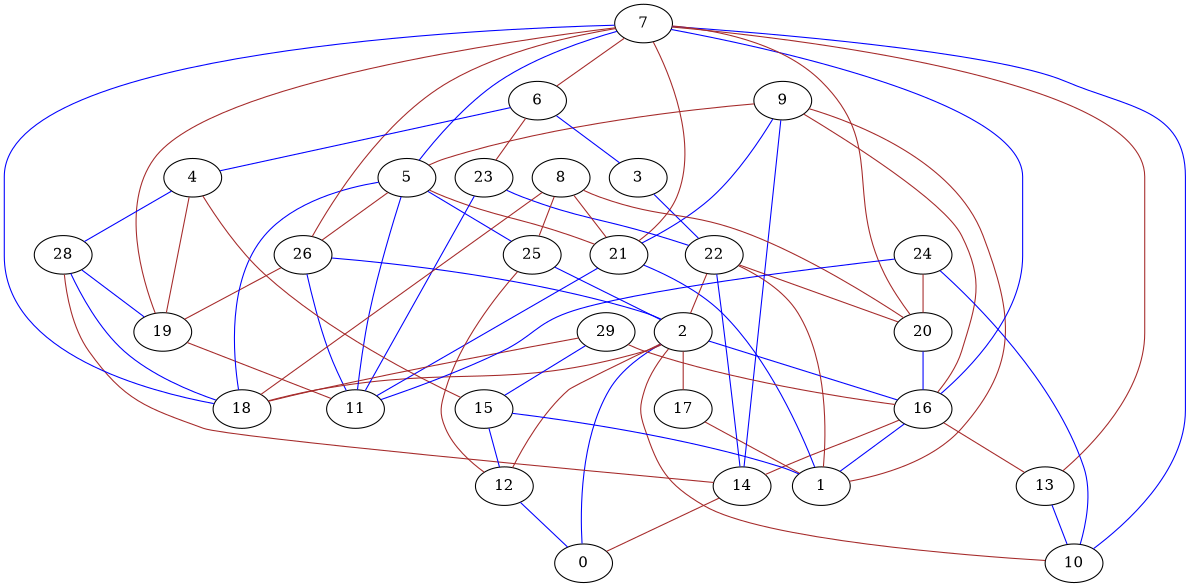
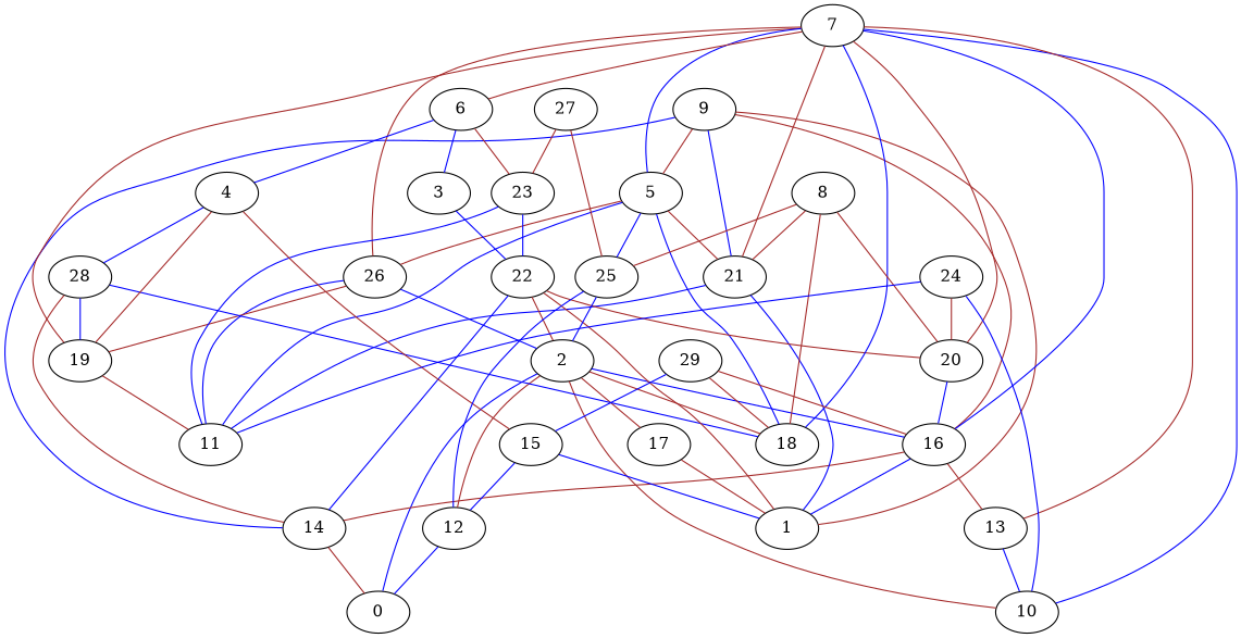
  digraph {
    edge [color=brown dir=none]
    26
    11
    19
    2
    0
    10
    18
    16
    17
    12
    14
    28
    9
    1
    21
    5
    13
    22
    20
    7
    6
    23
    3
    4
    25
+   27
    15
    29
    8
    24
    subgraph sub_1 {
      26
      11
      19
      2
      0
      10
      18
      16
      17
      12
      14
      28
      9
      1
      21
      5
      13
      22
      20
      7
      6
      23
      3
      4
      25
+     27
      15
      29
      8
      24
    }
    26 -> 11 [color=blue]
    26 -> 19
    26 -> 2 [color=blue]
    19 -> 11
    2 -> 0 [color=blue]
    2 -> 10
    2 -> 18
    2 -> 16 [color=blue]
    2 -> 17
    2 -> 12
    16 -> 14
    16 -> 1 [color=blue]
    16 -> 13
    17 -> 1
    12 -> 0 [color=blue]
    14 -> 0
    28 -> 19 [color=blue]
    28 -> 18 [color=blue]
    28 -> 14
    9 -> 16
    9 -> 14 [color=blue]
    9 -> 1
    9 -> 21 [color=blue]
    9 -> 5
    21 -> 11 [color=blue]
    21 -> 1 [color=blue]
    5 -> 26
    5 -> 11 [color=blue]
    5 -> 18 [color=blue]
    5 -> 21
    5 -> 25 [color=blue]
    13 -> 10 [color=blue]
    22 -> 2
    22 -> 14 [color=blue]
    22 -> 1
    22 -> 20
    20 -> 16 [color=blue]
    7 -> 26
    7 -> 19
    7 -> 10 [color=blue]
    7 -> 18 [color=blue]
    7 -> 16 [color=blue]
    7 -> 21
    7 -> 5 [color=blue]
    7 -> 13
    7 -> 20
    7 -> 6
    6 -> 23
    6 -> 3 [color=blue]
    6 -> 4 [color=blue]
    23 -> 11 [color=blue]
    23 -> 22 [color=blue]
    3 -> 22 [color=blue]
    4 -> 19
    4 -> 28 [color=blue]
    4 -> 15
    25 -> 2 [color=blue]
-   25 -> 12
+   25 -> 12 [color=blue]
+   27 -> 23
+   27 -> 25
    15 -> 12 [color=blue]
    15 -> 1 [color=blue]
    29 -> 18
    29 -> 16
    29 -> 15 [color=blue]
    8 -> 18
    8 -> 21
    8 -> 20
    8 -> 25
    24 -> 11 [color=blue]
    24 -> 10 [color=blue]
    24 -> 20
  }
